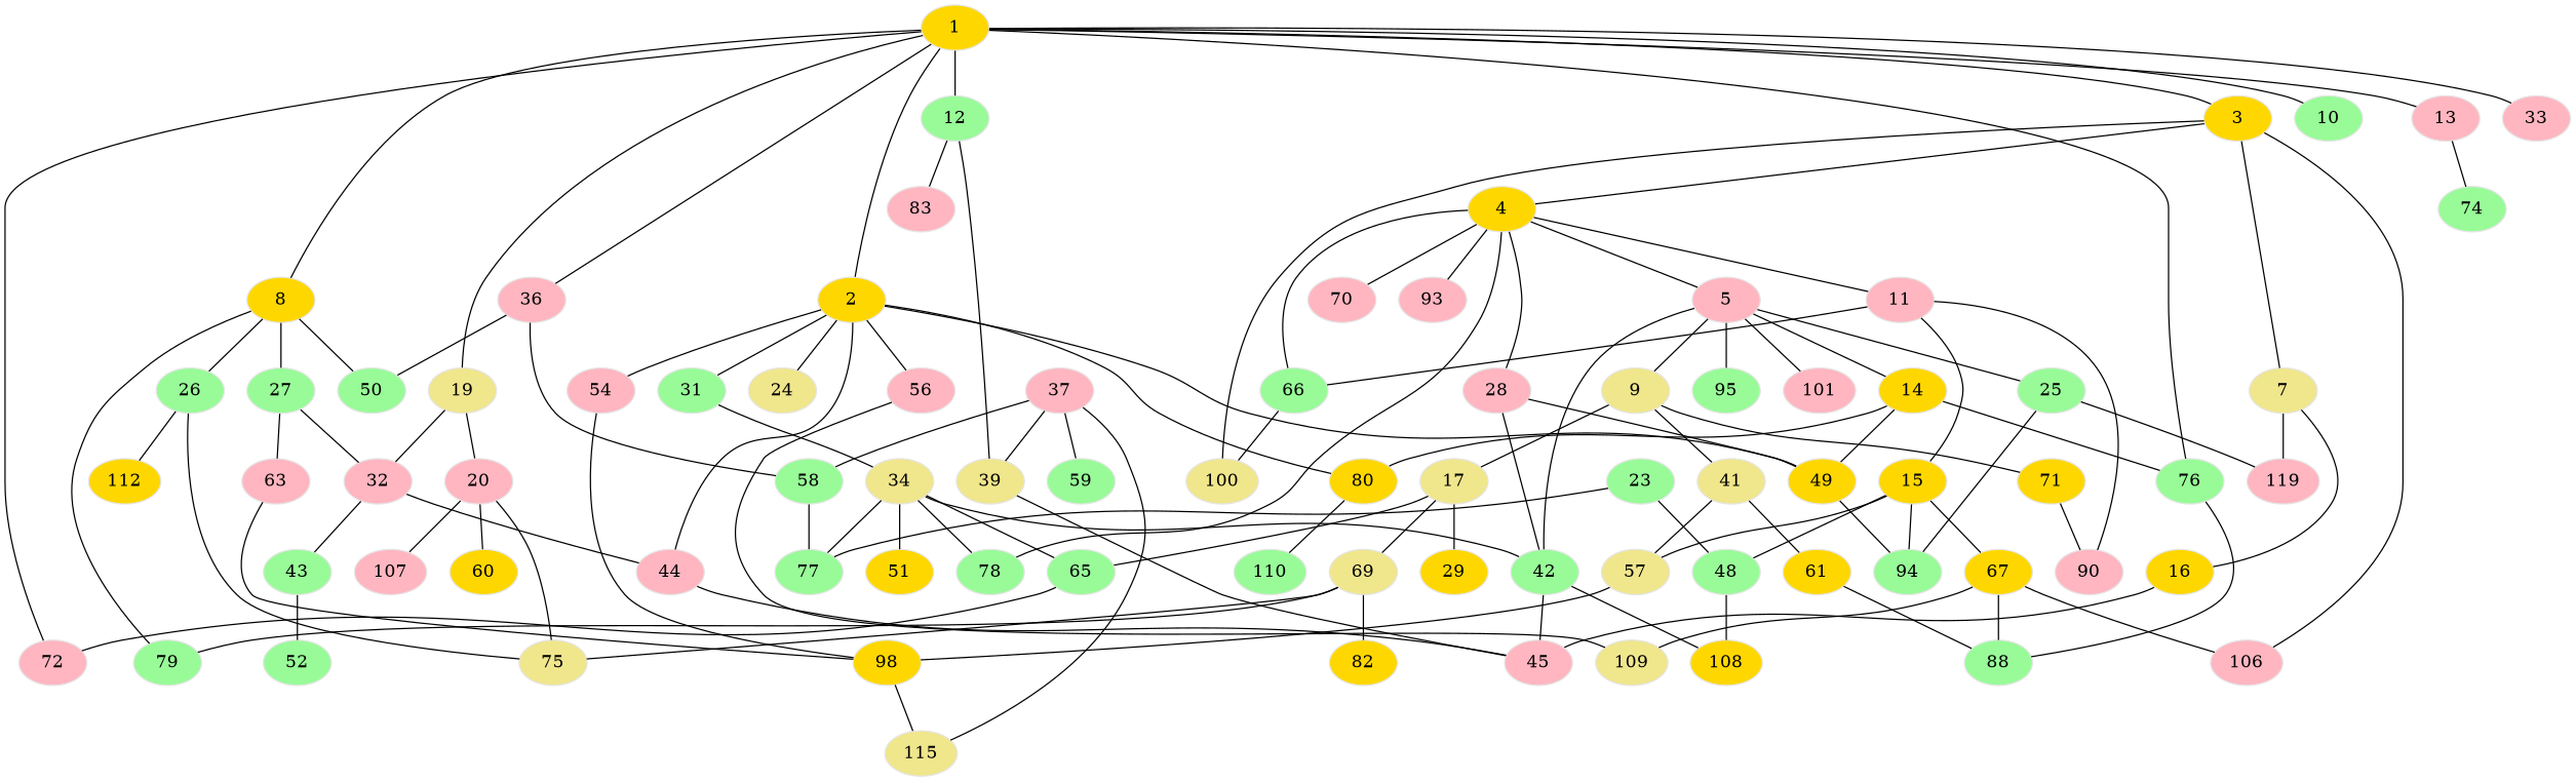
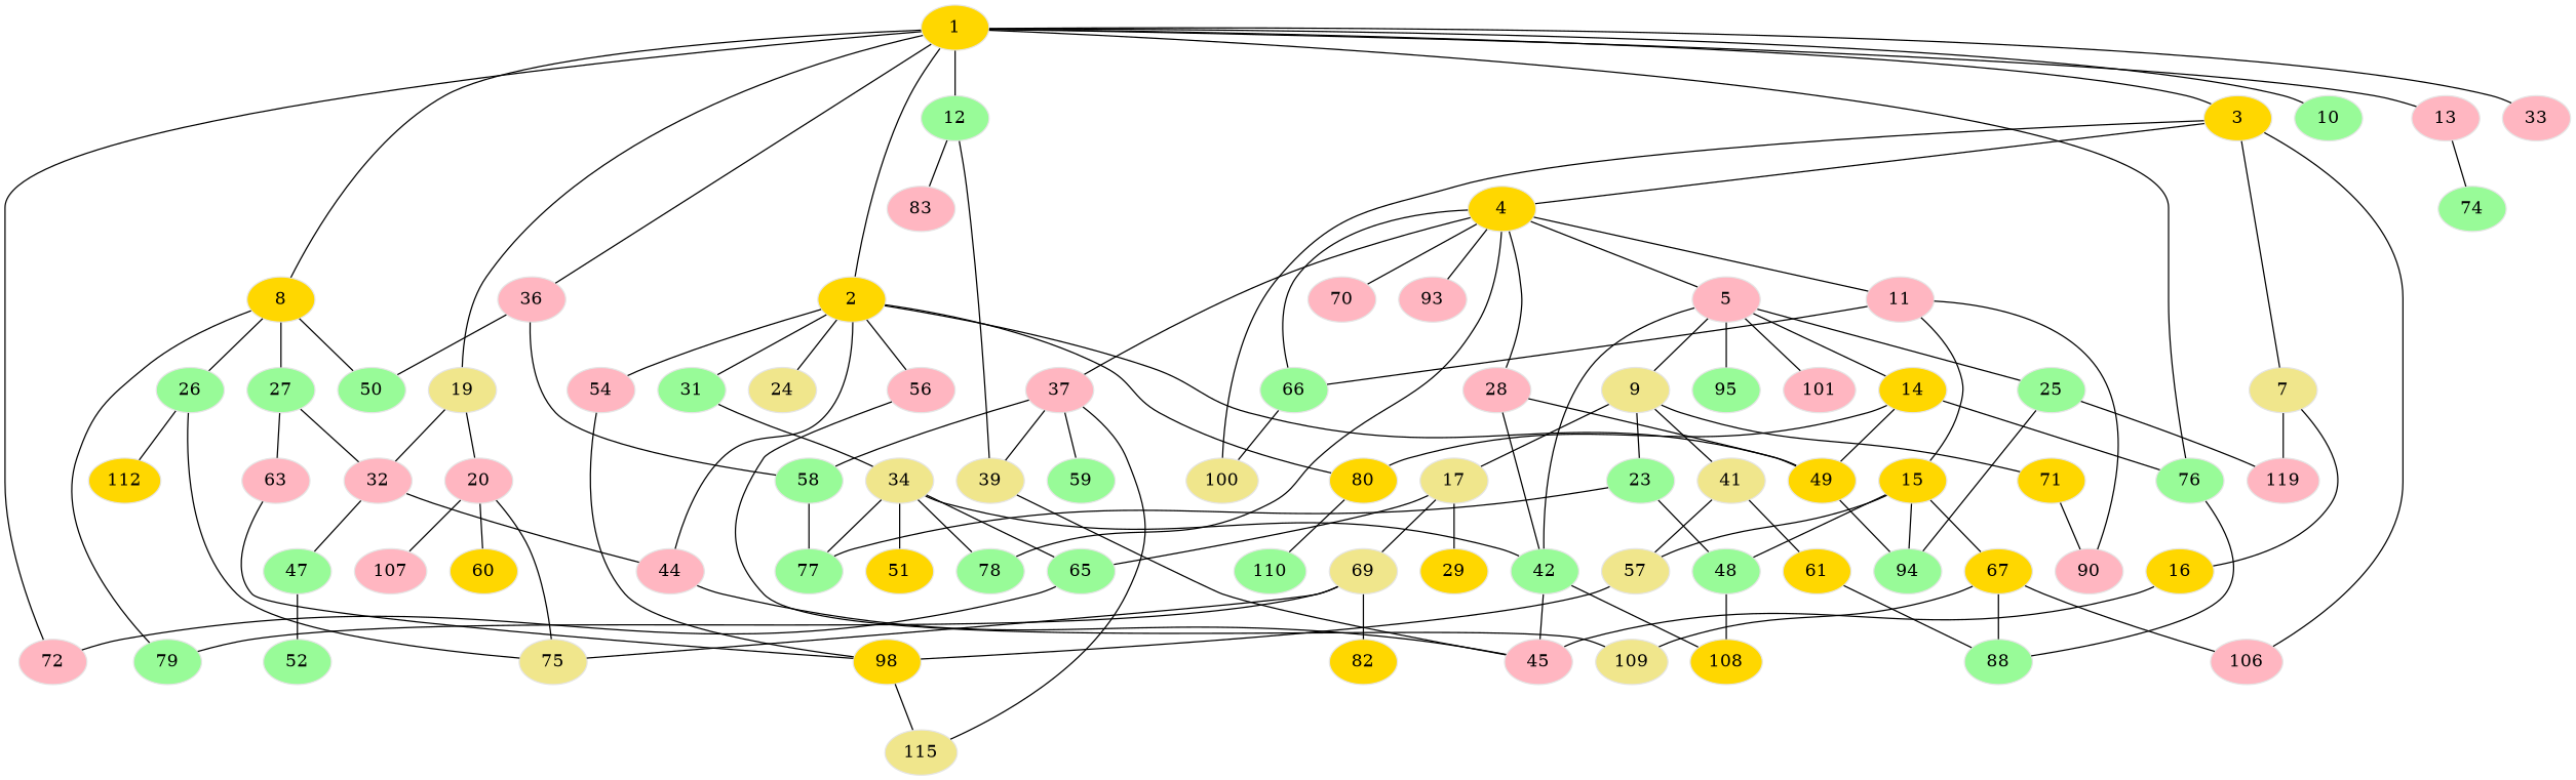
  graph {
    node [color=gray90 fillcolor=palegreen style=filled]
    1 [fillcolor=gold super="+6"]
    2 [fillcolor=gold super="+38"]
    3 [fillcolor=gold super="+53"]
    8 [fillcolor=gold super="+22"]
    10
    12 [super="+18"]
    13 [fillcolor=lightpink]
    19 [fillcolor=khaki]
    33 [fillcolor=lightpink]
    36 [fillcolor=lightpink super="+43"]
    72 [fillcolor=lightpink]
    76
    24 [fillcolor=khaki]
    31
    44 [fillcolor=lightpink super="+111"]
    49 [fillcolor=gold super="+58"]
    54 [fillcolor=lightpink]
    56 [fillcolor=lightpink]
    80 [fillcolor=gold super="+89"]
    4 [fillcolor=gold super="+30"]
    7 [fillcolor=khaki]
    100 [fillcolor=khaki super="+116"]
    106 [fillcolor=lightpink]
    26
    27
    50 [super="+55"]
    79
    39 [fillcolor=khaki super="+92"]
    83 [fillcolor=lightpink]
    74 [super="+120"]
    20 [fillcolor=lightpink super="+96"]
    32 [fillcolor=lightpink]
    n33 [label=58 super="+85"]
    88 [super="+97"]
    34 [fillcolor=khaki]
    45 [fillcolor=lightpink]
    94 [super="+114"]
    98 [fillcolor=gold super="+113"]
    109 [fillcolor=khaki]
    110
    5 [fillcolor=lightpink]
    11 [fillcolor=lightpink super="+118"]
    28 [fillcolor=lightpink super="+117"]
    37 [fillcolor=lightpink super="+81"]
    66 [super="+99"]
    70 [fillcolor=lightpink]
    78
    93 [fillcolor=lightpink]
    16 [fillcolor=gold]
    119 [fillcolor=lightpink]
    9 [fillcolor=khaki super="+21"]
    14 [fillcolor=gold super="+102"]
    25 [super="+64"]
    42 [super="+103"]
    95
    101 [fillcolor=lightpink super="+105"]
    15 [fillcolor=gold super="+40"]
    90 [fillcolor=lightpink]
    59 [super="+91"]
    115 [fillcolor=khaki]
    17 [fillcolor=khaki]
    23
    41 [fillcolor=khaki super="+62"]
    71 [fillcolor=gold super="+87"]
    108 [fillcolor=gold]
    75 [fillcolor=khaki]
    112 [fillcolor=gold]
    63 [fillcolor=lightpink]
    29 [fillcolor=gold]
    65
    69 [fillcolor=khaki super="+73"]
    48 [super="+86"]
    77 [super="+84"]
    57 [fillcolor=khaki]
    61 [fillcolor=gold]
    67 [fillcolor=gold super="+104"]
    82 [fillcolor=gold]
    60 [fillcolor=gold]
    107 [fillcolor=lightpink]
-   47 [label=43]
+   47
    51 [fillcolor=gold]
    52
    1 -- 2
    1 -- 3
    1 -- 8
    1 -- 10
    1 -- 12
    1 -- 13
    1 -- 19
    1 -- 33
    1 -- 36
    1 -- 72
    1 -- 76
    2 -- 24
    2 -- 31
    2 -- 44
    2 -- 49
    2 -- 54
    2 -- 56
    2 -- 80
    3 -- 4
    3 -- 7
    3 -- 100
    3 -- 106
    8 -- 26
    8 -- 27
    8 -- 50
    8 -- 79
    12 -- 39
    12 -- 83
    13 -- 74 [weight=2]
    19 -- 20
    19 -- 32
    36 -- 50
    36 -- n33
    76 -- 88
    31 -- 34
    44 -- 45
    49 -- 94
    54 -- 98
    56 -- 109
    80 -- 110
    4 -- 5
    4 -- 11
    4 -- 28
+   4 -- 37
    4 -- 66
    4 -- 70
    4 -- 78
    4 -- 93
    7 -- 16
    7 -- 119
    26 -- 75
    26 -- 112
    27 -- 32
    27 -- 63
    39 -- 45
    20 -- 75
    20 -- 60
    20 -- 107
    32 -- 44
    32 -- 47
    n33 -- 77
    34 -- 78
    34 -- 42
    34 -- 65
    34 -- 77
    34 -- 51
    98 -- 115
    5 -- 9
    5 -- 14
    5 -- 25
    5 -- 42
    5 -- 95
    5 -- 101
    11 -- 66
    11 -- 15
    11 -- 90
    28 -- 49
    28 -- 42
    37 -- 39
    37 -- n33
    37 -- 59
    37 -- 115
    66 -- 100
    16 -- 45
    9 -- 17
+   9 -- 23
    9 -- 41
    9 -- 71
    14 -- 76
    14 -- 49
    14 -- 80
    25 -- 94
    25 -- 119
    42 -- 45 [weight=2]
    42 -- 108
    15 -- 94
    15 -- 48
    15 -- 57
    15 -- 67
    17 -- 29
    17 -- 65
    17 -- 69
    23 -- 48
    23 -- 77
    41 -- 57
    41 -- 61
    71 -- 90
    63 -- 98
    65 -- 72
    69 -- 79
    69 -- 75
    69 -- 82
    48 -- 108
    57 -- 98
    61 -- 88
    67 -- 106
    67 -- 88
    67 -- 109
    47 -- 52
  }
